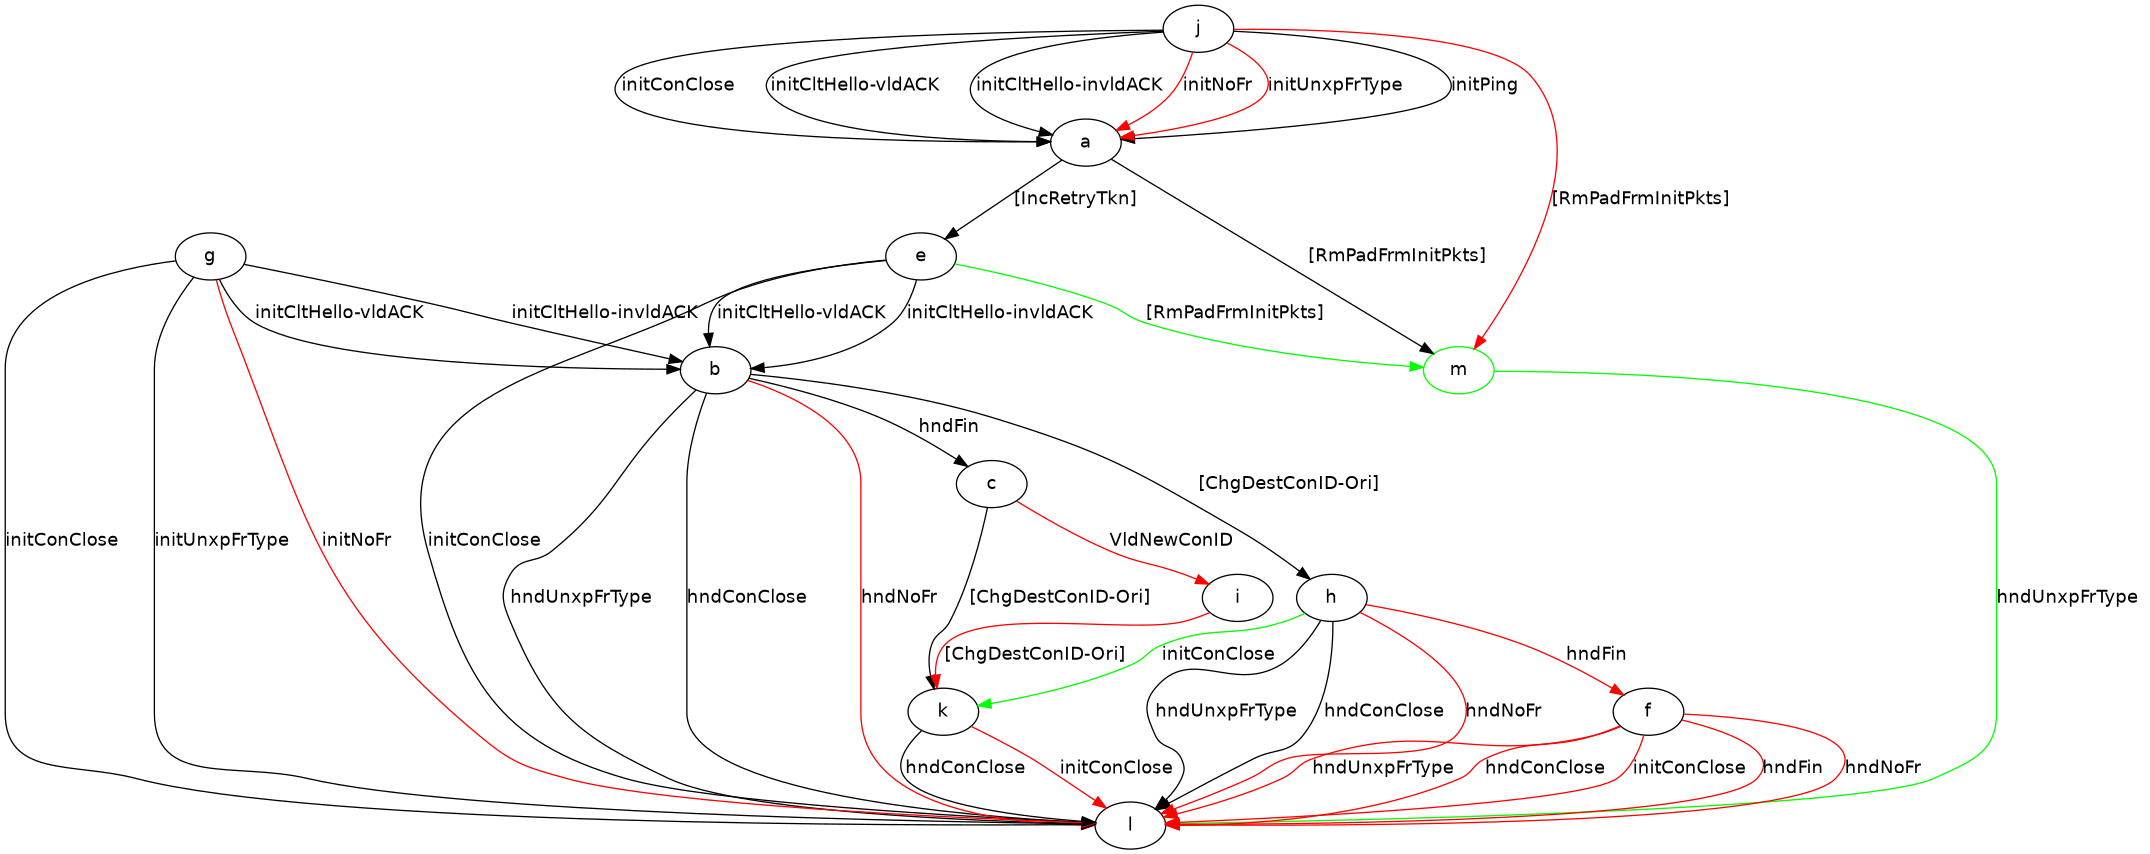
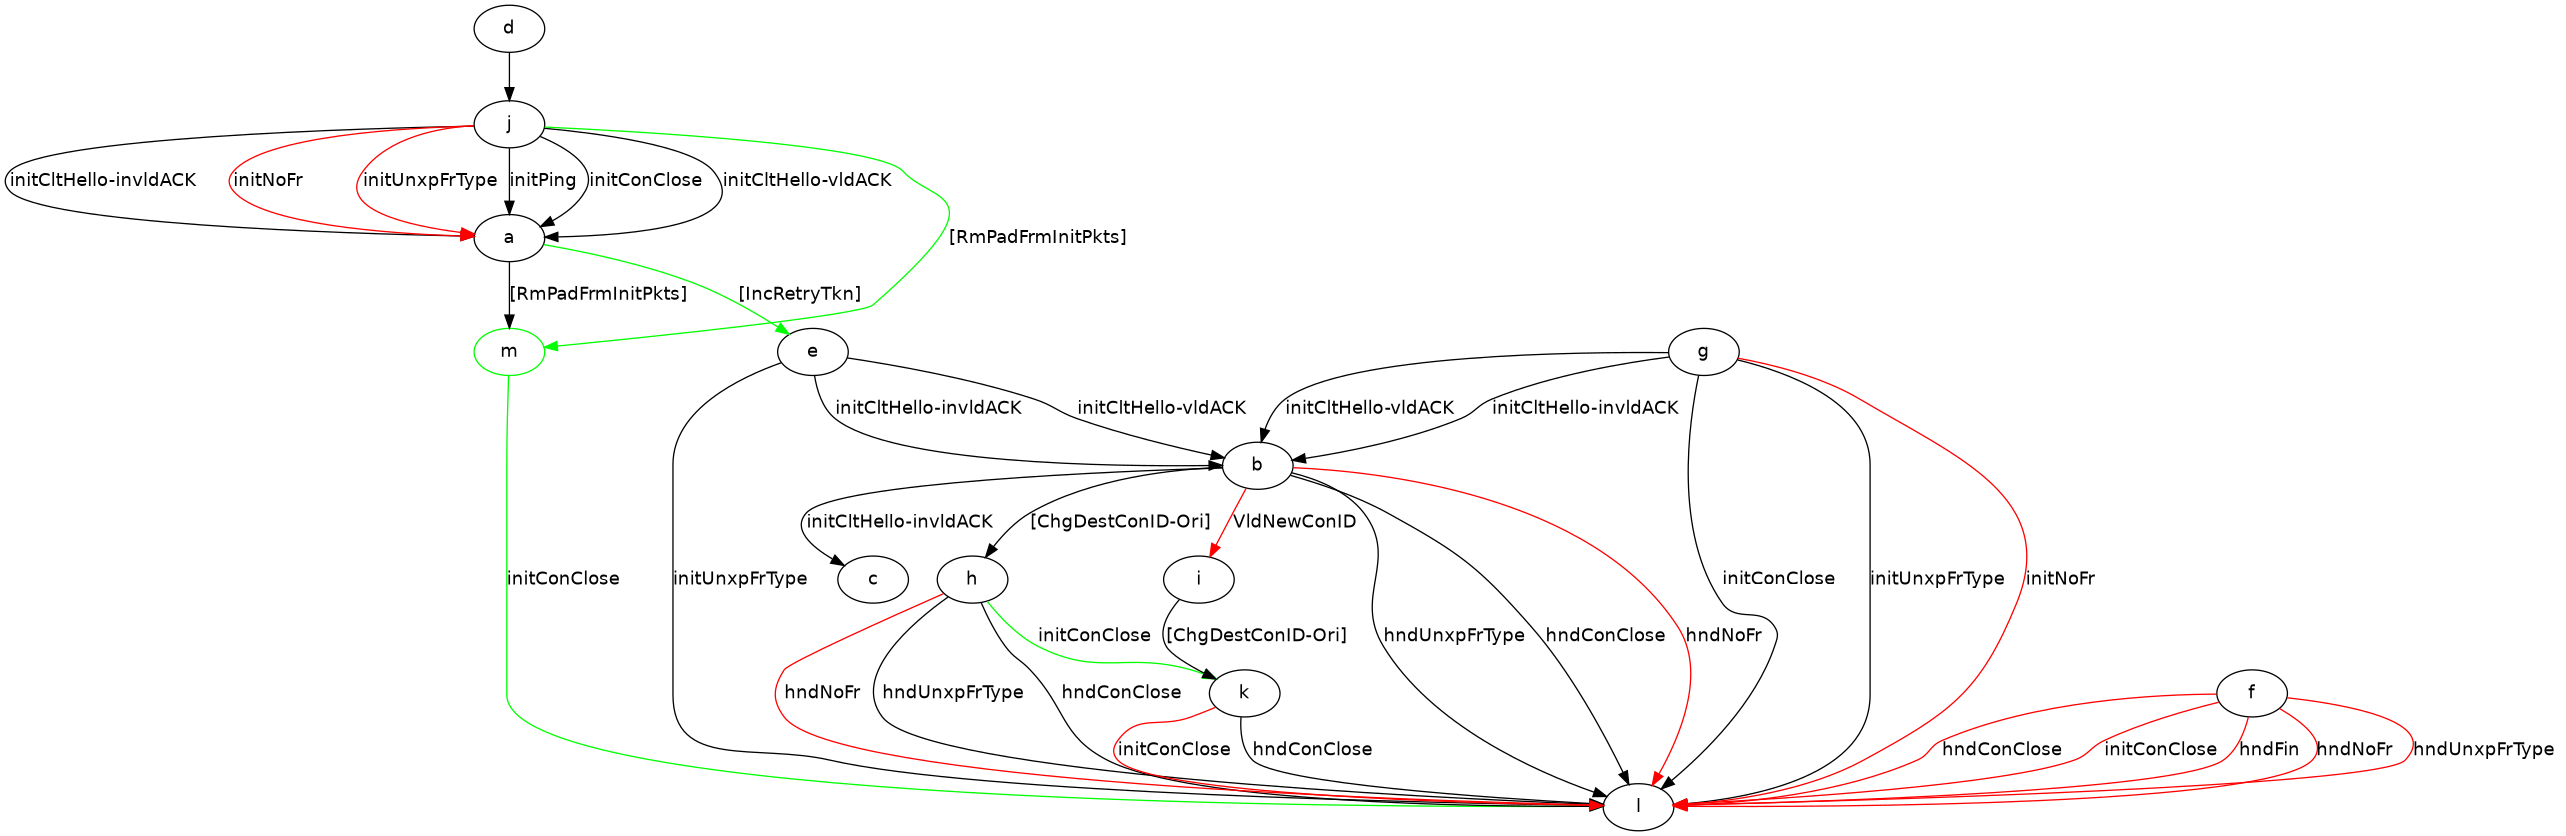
  digraph {
    fontname="DejaVu Sans"
    node [fontname="DejaVu Sans"]
    edge [fontname="DejaVu Sans"]
    a
    e
    m [color=green]
    b
    l
    c
    h
    g
    i
    k
    f
+   d
    j
-   a -> e [label="[IncRetryTkn] "]
+   a -> e [label="[IncRetryTkn] " color=green]
    a -> m [color=black label="[RmPadFrmInitPkts] "]
-   e -> m [color=green label="[RmPadFrmInitPkts] "]
    e -> b [label="initCltHello-vldACK "]
    e -> b [label="initCltHello-invldACK "]
-   e -> l [label="initConClose "]
-   m -> l [color=green label="hndUnxpFrType "]
+   e -> l [label="initUnxpFrType "]
+   m -> l [color=green label="initConClose "]
    b -> l [label="hndUnxpFrType "]
    b -> l [label="hndConClose "]
    b -> l [color=red label="hndNoFr "]
-   b -> c [label="hndFin "]
+   b -> c [label="initCltHello-invldACK "]
    b -> h [label="[ChgDestConID-Ori] "]
-   c -> i [color=red label="VldNewConID "]
-   c -> k [label="[ChgDestConID-Ori] "]
+   b -> i [color=red label="VldNewConID "]
    h -> l [label="hndUnxpFrType "]
    h -> l [label="hndConClose "]
    h -> l [color=red label="hndNoFr "]
    h -> k [color=green label="initConClose "]
-   h -> f [color=red label="hndFin "]
    g -> b [label="initCltHello-vldACK "]
    g -> b [label="initCltHello-invldACK "]
    g -> l [label="initConClose "]
    g -> l [label="initUnxpFrType "]
    g -> l [color=red label="initNoFr "]
-   i -> k [label="[ChgDestConID-Ori] " color=red]
+   i -> k [label="[ChgDestConID-Ori] "]
    k -> l [label="hndConClose "]
    k -> l [color=red label="initConClose "]
    f -> l [color=red label="initConClose "]
    f -> l [color=red label="hndFin "]
    f -> l [color=red label="hndNoFr "]
    f -> l [color=red label="hndUnxpFrType "]
    f -> l [color=red label="hndConClose "]
+   d -> j
    j -> a [label="initPing "]
    j -> a [label="initConClose "]
    j -> a [label="initCltHello-vldACK "]
    j -> a [label="initCltHello-invldACK "]
    j -> a [color=red label="initNoFr "]
    j -> a [color=red label="initUnxpFrType "]
-   j -> m [color=red label="[RmPadFrmInitPkts] "]
+   j -> m [color=green label="[RmPadFrmInitPkts] "]
  }
